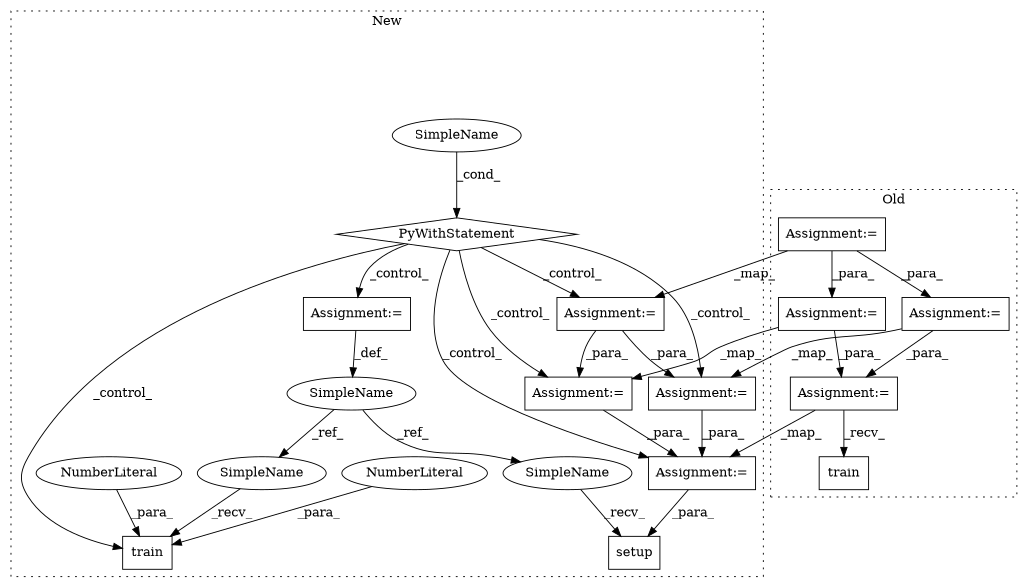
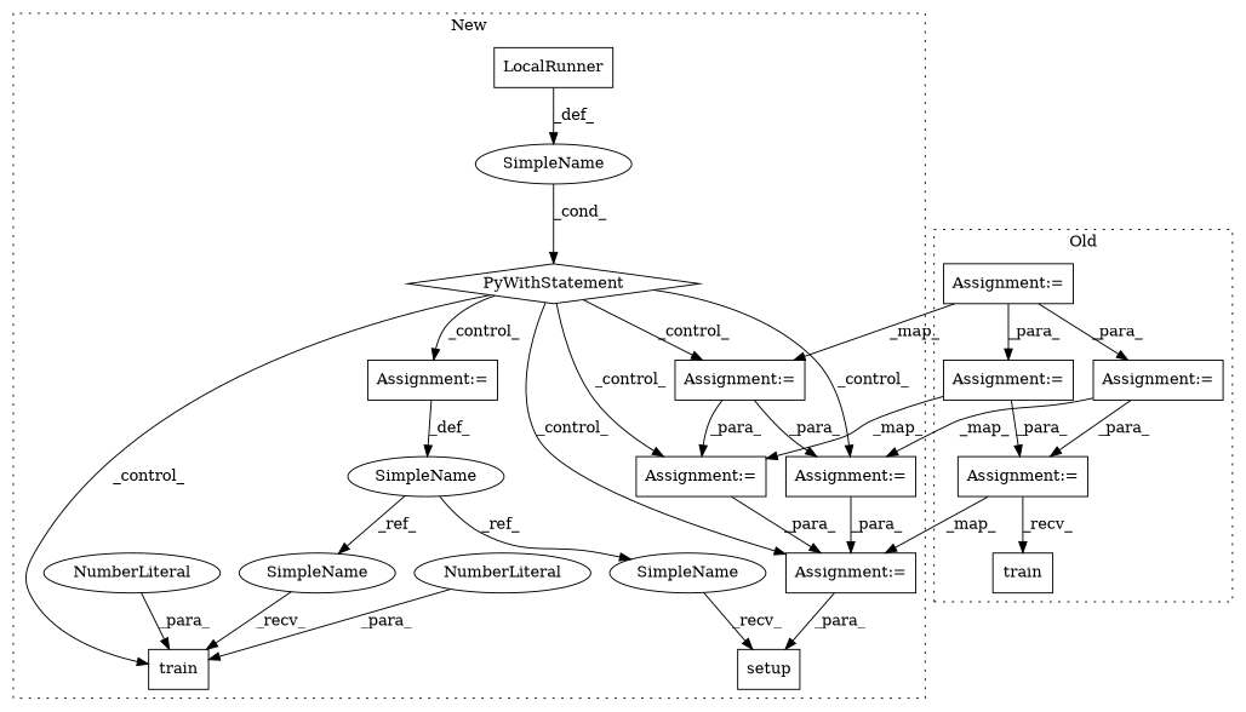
  digraph {
    node [a=7 l=1 s=598 shape=box]
    n1 [a=32 l=7 label=train s=658]
    n2 [label="Assignment:=" s=542]
    n3 [label="Assignment:=" s=584]
    n4 [label="Assignment:=" s=473]
    n5 [label="Assignment:=" s=440]
    n6 [a=104 l="10,2" label=PyWithStatement s="519,542" shape=diamond]
    n7 [a=42 label=SimpleName shape=ellipse l="" s=""]
    n8 [a=32 l="6,1" label=train s="862,875"]
+   n9 [a=32 l=13 label=LocalRunner s=529]
    n10 [a=42 l=6 label=SimpleName shape=ellipse]
    n11 [a=32 l="6,1" label=setup s="832,846"]
    n12 [l=6 label="Assignment:="]
    n13 [a=34 l=2 label=NumberLiteral s=868 shape=ellipse]
    n14 [a=34 l=4 label=NumberLiteral s=871 shape=ellipse]
    n15 [label="Assignment:=" s=723]
    n16 [label="Assignment:=" s=767]
    n17 [label="Assignment:=" s=650]
    n18 [label="Assignment:=" s=615]
    n19 [a=42 l=6 label=SimpleName s=825 shape=ellipse]
    n20 [a=42 l=6 label=SimpleName s=855 shape=ellipse]
    subgraph cluster_1 {
      label=Old
      style=dotted
      n1
      n2
      n3
      n4
      n5
    }
    subgraph cluster_2 {
      label=New
      style=dotted
      n6
      n7
      n8
+     n9
      n10
      n11
      n12
      n13
      n14
      n15
      n16
      n17
      n18
      n19
      n20
    }
    n2 -> n3 [label=_para_]
    n2 -> n15 [label=_map_]
    n3 -> n1 [label=_recv_]
    n3 -> n16 [label=_map_]
    n4 -> n3 [label=_para_]
    n4 -> n17 [label=_map_]
    n5 -> n2 [label=_para_]
    n5 -> n4 [label=_para_]
    n5 -> n18 [label=_map_]
    n6 -> n8 [label=_control_]
    n6 -> n12 [label=_control_]
    n6 -> n15 [label=_control_]
    n6 -> n16 [label=_control_]
    n6 -> n17 [label=_control_]
    n6 -> n18 [label=_control_]
    n7 -> n6 [label=_cond_]
+   n9 -> n7 [label=_def_]
    n10 -> n19 [label=_ref_]
    n10 -> n20 [label=_ref_]
    n12 -> n10 [label=_def_]
    n13 -> n8 [label=_para_]
    n14 -> n8 [label=_para_]
    n15 -> n16 [label=_para_]
    n16 -> n11 [label=_para_]
    n17 -> n16 [label=_para_]
    n18 -> n15 [label=_para_]
    n18 -> n17 [label=_para_]
    n19 -> n11 [label=_recv_]
    n20 -> n8 [label=_recv_]
  }
